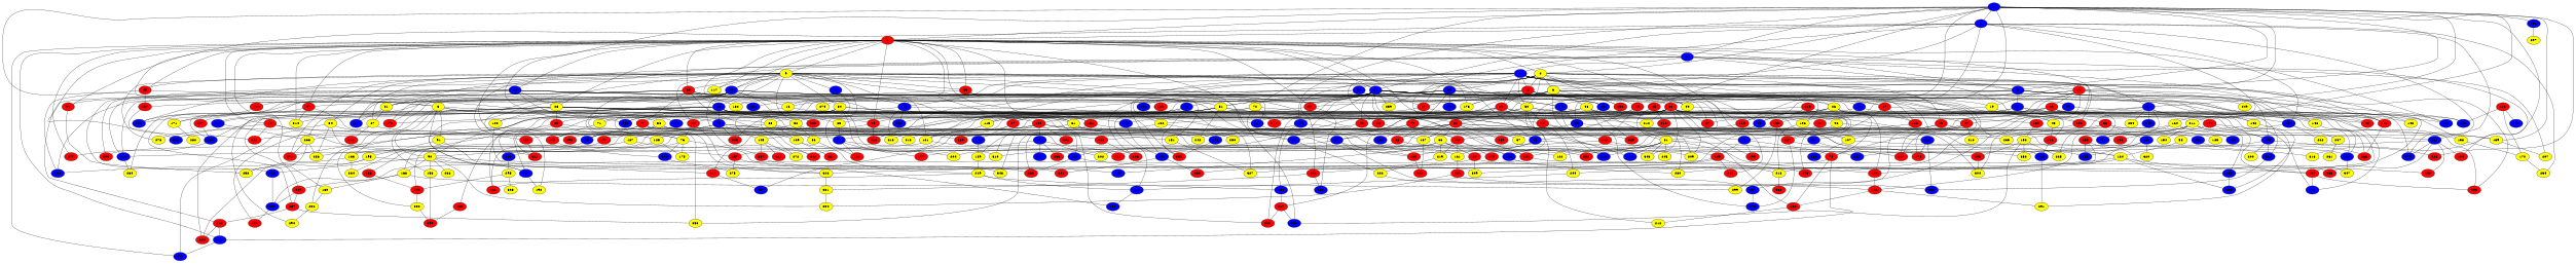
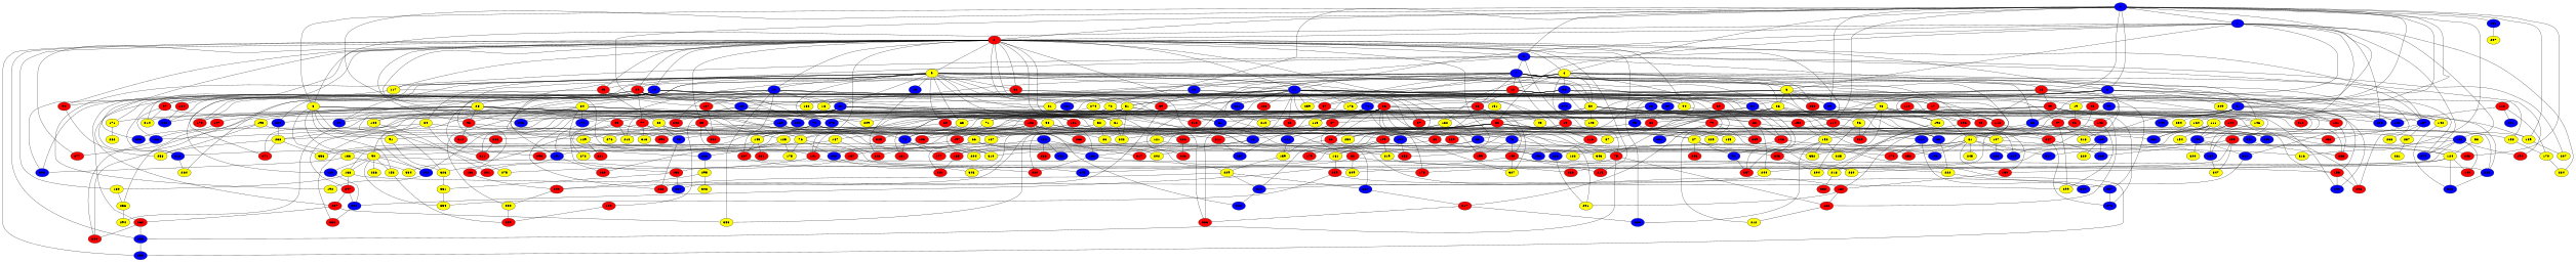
  graph {
    node [fillcolor=yellow style=filled]
    0 [fillcolor=blue]
    1 [fillcolor=blue]
    2 [fillcolor=red]
    3
    4
    5 [fillcolor=blue]
    8 [fillcolor=blue]
    18 [fillcolor=red]
    19
    29 [fillcolor=blue]
    41 [fillcolor=blue]
    46 [fillcolor=red]
    72
-   111 [label=811]
+   111
    114 [fillcolor=red]
    138 [fillcolor=blue]
    139
    163 [fillcolor=blue]
    248 [fillcolor=red]
    316
    346 [fillcolor=blue]
    6
    11 [fillcolor=blue]
    32 [fillcolor=red]
    38 [fillcolor=blue]
    123 [fillcolor=blue]
    164
    203 [fillcolor=blue]
    234
    279 [fillcolor=blue]
    9
    10 [fillcolor=blue]
    14 [fillcolor=blue]
    20 [fillcolor=red]
    28
    31
    33 [fillcolor=red]
    35 [fillcolor=red]
    39 [fillcolor=red]
    44
    45 [fillcolor=red]
    76
    85 [fillcolor=blue]
    93 [fillcolor=red]
    94 [fillcolor=red]
    97 [fillcolor=red]
    117
    131 [fillcolor=red]
    137 [fillcolor=blue]
    150 [fillcolor=red]
    180
    210
    215 [fillcolor=red]
    277 [fillcolor=red]
    281 [fillcolor=blue]
    303 [fillcolor=blue]
    314
    333 [fillcolor=blue]
    335 [fillcolor=blue]
    355 [fillcolor=blue]
    358 [fillcolor=red]
    58
    90
    91
    133
    153
    166 [fillcolor=red]
    273 [fillcolor=blue]
    275
    12 [fillcolor=red]
    24 [fillcolor=blue]
    30 [fillcolor=blue]
    50
    59 [fillcolor=red]
    75 [fillcolor=red]
    121
    132
    146
    246 [fillcolor=red]
    253 [fillcolor=red]
    259
    7 [fillcolor=blue]
    21
    143
    192
    194 [fillcolor=red]
    207
    223 [fillcolor=red]
    23 [fillcolor=blue]
    36 [fillcolor=red]
    54 [fillcolor=blue]
    80 [fillcolor=red]
    148 [fillcolor=red]
    188 [fillcolor=blue]
    224 [fillcolor=blue]
    249
    324 [fillcolor=blue]
    196
    101 [fillcolor=red]
    287 [fillcolor=red]
    40 [fillcolor=red]
    49 [fillcolor=red]
    95 [fillcolor=blue]
    190 [fillcolor=blue]
    267 [fillcolor=blue]
    56 [fillcolor=red]
    60 [fillcolor=red]
    141 [fillcolor=red]
    47 [fillcolor=red]
    240 [fillcolor=blue]
    254
    255 [fillcolor=red]
    285 [fillcolor=blue]
    318
    349 [fillcolor=blue]
    61 [fillcolor=blue]
    81
    312 [fillcolor=red]
    119 [fillcolor=blue]
    315 [fillcolor=red]
    77 [fillcolor=red]
    161
    214 [fillcolor=red]
    155 [fillcolor=red]
    232 [fillcolor=blue]
    235
    337 [fillcolor=blue]
    154
    124
    289 [fillcolor=red]
    297
    238
    167
    284 [fillcolor=blue]
    16
    26
    48
    78 [fillcolor=blue]
    176
    319 [fillcolor=blue]
    87 [fillcolor=red]
    296 [fillcolor=red]
    42 [fillcolor=red]
    43
    57 [fillcolor=red]
    67 [fillcolor=red]
    71
    92 [fillcolor=blue]
    128 [fillcolor=red]
    142
    257 [fillcolor=red]
    321 [fillcolor=blue]
    336 [fillcolor=red]
    107
    226 [fillcolor=red]
    37
    62 [fillcolor=blue]
    66
    68 [fillcolor=red]
    125
    217 [fillcolor=red]
    269 [fillcolor=red]
    280
    283 [fillcolor=blue]
    197 [fillcolor=red]
    352
    140 [fillcolor=red]
    286 [fillcolor=red]
    220 [fillcolor=red]
    13 [fillcolor=blue]
    22 [fillcolor=blue]
    27
    34
    51
    52
    64 [fillcolor=red]
    65
    74 [fillcolor=blue]
    84
    89 [fillcolor=blue]
    109 [fillcolor=red]
    118 [fillcolor=red]
    271 [fillcolor=red]
    276
    302 [fillcolor=blue]
    69 [fillcolor=blue]
    102 [fillcolor=blue]
    127 [fillcolor=red]
    158
    173 [fillcolor=red]
    208 [fillcolor=red]
    307 [fillcolor=red]
    353
    17 [fillcolor=red]
    70 [fillcolor=blue]
    171
    216 [fillcolor=blue]
    262 [fillcolor=red]
    292 [fillcolor=blue]
    293 [fillcolor=red]
    120 [fillcolor=blue]
    116 [fillcolor=red]
    129
    182
    306 [fillcolor=blue]
    100
    55 [fillcolor=red]
    83 [fillcolor=blue]
    147 [fillcolor=red]
    162 [fillcolor=blue]
    195
    104 [fillcolor=blue]
    242
    330 [fillcolor=red]
    151
    157 [fillcolor=red]
    332 [fillcolor=red]
    181 [fillcolor=red]
    230 [fillcolor=blue]
    115
    63
    309
    175
    200 [fillcolor=blue]
    165 [fillcolor=red]
    183 [fillcolor=red]
    258
    186 [fillcolor=blue]
    184 [fillcolor=red]
    298 [fillcolor=red]
    251 [fillcolor=blue]
    156 [fillcolor=red]
    237
    268
    152
    256
    98 [fillcolor=blue]
    105 [fillcolor=red]
    126 [fillcolor=blue]
    168
    236
    354
    326
    334
    359 [fillcolor=red]
    212
    25 [fillcolor=red]
    174 [fillcolor=red]
    264
    79 [fillcolor=red]
    99 [fillcolor=blue]
    270 [fillcolor=blue]
    274
    82 [fillcolor=red]
    144 [fillcolor=red]
    193 [fillcolor=blue]
    213
    313
    103 [fillcolor=red]
    198 [fillcolor=blue]
    250
    159
    189 [fillcolor=blue]
    15 [fillcolor=red]
    86
    136 [fillcolor=red]
    160 [fillcolor=red]
    191 [fillcolor=blue]
    206 [fillcolor=red]
    311 [fillcolor=red]
    108 [fillcolor=red]
    130 [fillcolor=red]
    211 [fillcolor=red]
    278 [fillcolor=blue]
    329 [fillcolor=red]
    325 [fillcolor=red]
    247 [fillcolor=red]
    327
    218
    322 [fillcolor=blue]
    73 [fillcolor=blue]
    185
    96
    145
    149 [fillcolor=red]
    265 [fillcolor=red]
    229
    263 [fillcolor=red]
    209
    290 [fillcolor=blue]
    331
    291
    260 [fillcolor=red]
    201 [fillcolor=red]
    304
    135 [fillcolor=red]
    178 [fillcolor=red]
    199 [fillcolor=red]
    343
    342 [fillcolor=red]
    227 [fillcolor=red]
    299
    340 [fillcolor=red]
    339 [fillcolor=blue]
    233 [fillcolor=blue]
    294
    205 [fillcolor=red]
    356
    122
    177 [fillcolor=red]
    172 [fillcolor=blue]
    204
    272
    310
    344 [fillcolor=red]
    350
    219
    179 [fillcolor=red]
    345 [fillcolor=blue]
    170
    348
    106 [fillcolor=blue]
    357 [fillcolor=blue]
    328 [fillcolor=blue]
    282
    347
    88 [fillcolor=red]
    112 [fillcolor=blue]
    300
    169 [fillcolor=blue]
    225
    202
    221 [fillcolor=red]
    323 [fillcolor=blue]
    231 [fillcolor=red]
    134 [fillcolor=blue]
    187
    243 [fillcolor=red]
    266 [fillcolor=red]
    228 [fillcolor=blue]
    222
    252 [fillcolor=red]
    301 [fillcolor=blue]
    317 [fillcolor=red]
    241 [fillcolor=red]
    245
    305 [fillcolor=blue]
    244
    53
    295
    320
    239 [fillcolor=red]
    338 [fillcolor=red]
    288 [fillcolor=red]
    351 [fillcolor=blue]
    110 [fillcolor=red]
    113 [fillcolor=red]
    341 [fillcolor=blue]
    261
    308
    0 -- 1
    0 -- 2
    0 -- 3
    0 -- 4
    0 -- 5
    0 -- 8
    0 -- 18
    0 -- 19
    0 -- 29
    0 -- 41
    0 -- 46
    0 -- 72
    0 -- 111
    0 -- 114
    0 -- 138
    0 -- 139
    0 -- 163
    0 -- 248
    0 -- 316
    0 -- 346
    1 -- 2
    1 -- 3
    1 -- 6
    1 -- 11
    1 -- 32
    1 -- 38
    1 -- 123
    1 -- 164
    1 -- 203
    1 -- 234
    1 -- 279
    2 -- 4
    2 -- 5
    2 -- 8
    2 -- 11
    2 -- 9
    2 -- 10
    2 -- 14
    2 -- 20
    2 -- 28
    2 -- 31
    2 -- 33
    2 -- 35
    2 -- 39
    2 -- 44
    2 -- 45
    2 -- 76
    2 -- 85
    2 -- 93
    2 -- 94
    2 -- 97
    2 -- 117
    2 -- 131
    2 -- 137
    2 -- 150
    2 -- 180
    2 -- 210
    2 -- 215
    2 -- 277
    2 -- 281
    2 -- 303
    2 -- 314
    2 -- 333
    2 -- 335
    2 -- 355
    2 -- 358
    3 -- 58
    3 -- 90
    3 -- 91
    3 -- 133
    3 -- 153
    3 -- 166
    3 -- 273
    3 -- 275
    4 -- 18
    4 -- 41
    4 -- 6
    4 -- 12
    4 -- 24
    4 -- 30
    4 -- 50
    4 -- 59
    4 -- 75
    4 -- 121
    4 -- 132
    4 -- 146
    4 -- 246
    4 -- 253
    4 -- 259
    5 -- 8
    5 -- 7
    5 -- 21
    5 -- 143
    5 -- 192
    5 -- 194
    5 -- 207
    5 -- 223
    8 -- 203
    8 -- 23
    8 -- 36
    8 -- 54
    8 -- 80
    8 -- 148
    8 -- 188
    8 -- 224
    8 -- 249
    8 -- 324
    18 -- 39
    18 -- 196
    18 -- 101
    18 -- 287
    18 -- 40
    18 -- 49
    18 -- 95
    18 -- 190
    18 -- 267
    19 -- 38
    19 -- 56
    29 -- 137
    29 -- 60
    41 -- 141
    41 -- 47
    41 -- 240
    41 -- 254
    41 -- 255
    41 -- 285
    41 -- 318
    41 -- 349
    46 -- 61
    46 -- 81
    46 -- 312
    72 -- 119
    72 -- 315
    72 -- 77
    72 -- 161
    72 -- 214
    111 -- 190
    111 -- 155
    111 -- 232
    111 -- 235
    111 -- 337
    111 -- 154
    114 -- 124
    114 -- 289
    138 -- 297
    139 -- 207
    163 -- 238
    163 -- 167
    163 -- 284
    6 -- 29
    6 -- 32
    6 -- 253
    6 -- 196
    6 -- 119
    6 -- 16
    6 -- 26
    6 -- 48
    6 -- 78
    6 -- 176
    6 -- 319
    11 -- 163
    11 -- 44
    11 -- 85
    11 -- 281
    11 -- 259
    11 -- 21
    11 -- 36
    11 -- 54
    11 -- 141
    11 -- 315
    11 -- 155
    11 -- 87
    11 -- 296
    11 -- 42
    11 -- 43
    11 -- 57
    11 -- 67
    11 -- 71
    11 -- 92
    11 -- 128
    11 -- 142
    11 -- 257
    11 -- 321
    11 -- 336
    32 -- 167
    32 -- 107
    32 -- 226
    32 -- 37
    32 -- 62
    32 -- 66
    32 -- 68
    32 -- 125
    32 -- 217
    32 -- 269
    32 -- 280
    32 -- 283
    38 -- 123
    38 -- 81
    38 -- 197
    123 -- 279
    123 -- 194
    123 -- 352
    123 -- 140
    123 -- 286
    164 -- 232
    164 -- 283
    164 -- 220
    9 -- 114
    9 -- 11
    9 -- 10
    9 -- 20
    9 -- 33
    9 -- 45
    9 -- 117
    9 -- 50
    9 -- 121
    9 -- 61
    9 -- 176
    9 -- 13
    9 -- 22
    9 -- 27
    9 -- 34
    9 -- 51
    9 -- 52
    9 -- 64
    9 -- 65
    9 -- 74
    9 -- 84
    9 -- 89
    9 -- 109
    9 -- 118
    9 -- 271
    9 -- 276
    9 -- 302
    10 -- 279
    10 -- 21
    10 -- 16
    10 -- 89
    10 -- 69
    10 -- 102
    10 -- 127
    10 -- 158
    10 -- 173
    10 -- 208
    10 -- 307
    10 -- 353
    14 -- 28
    14 -- 40
    14 -- 69
    14 -- 173
    14 -- 17
    14 -- 70
    14 -- 171
    14 -- 216
    14 -- 262
    14 -- 292
    14 -- 293
    20 -- 31
    20 -- 94
    20 -- 77
    20 -- 22
    20 -- 216
    20 -- 120
    20 -- 116
    20 -- 129
    20 -- 182
    20 -- 306
    28 -- 93
    28 -- 131
    28 -- 314
    28 -- 61
    28 -- 226
    28 -- 302
    28 -- 171
    28 -- 100
    28 -- 55
    28 -- 83
    28 -- 147
    28 -- 162
-   91 -- 195
+   28 -- 195
    31 -- 104
    31 -- 242
    31 -- 330
    33 -- 62
    33 -- 182
    33 -- 151
    35 -- 276
    35 -- 83
    35 -- 157
    35 -- 332
    39 -- 181
    39 -- 230
    44 -- 203
    44 -- 115
    45 -- 127
    45 -- 306
    45 -- 63
    76 -- 90
    76 -- 309
    76 -- 175
    76 -- 200
    85 -- 316
    85 -- 161
    85 -- 165
    93 -- 214
    93 -- 109
    93 -- 183
    94 -- 258
    97 -- 314
    97 -- 125
    97 -- 186
    117 -- 165
    117 -- 184
    131 -- 298
    131 -- 251
    137 -- 156
    137 -- 237
    137 -- 268
    150 -- 152
    180 -- 256
    335 -- 355
    58 -- 232
-   58 -- 151
+   58 -- 27
    58 -- 98
    58 -- 105
    90 -- 153
    90 -- 285
    90 -- 102
    90 -- 126
    90 -- 168
    90 -- 236
    90 -- 354
    91 -- 326
    133 -- 306
    133 -- 334
    153 -- 359
    166 -- 212
    12 -- 19
    12 -- 287
    12 -- 176
    12 -- 87
    12 -- 51
    12 -- 17
    12 -- 256
    12 -- 25
    12 -- 174
    24 -- 39
    24 -- 44
    24 -- 97
    24 -- 69
    24 -- 264
    30 -- 93
    30 -- 54
    30 -- 47
    30 -- 37
    30 -- 51
    30 -- 326
    30 -- 79
    30 -- 99
    30 -- 270
    30 -- 274
    50 -- 143
    50 -- 212
    50 -- 82
    50 -- 144
    50 -- 193
    50 -- 213
    50 -- 313
    59 -- 269
    59 -- 115
    59 -- 103
    75 -- 335
    75 -- 166
    75 -- 309
    121 -- 216
    121 -- 198
    132 -- 250
    132 -- 159
    146 -- 189
    7 -- 38
    7 -- 137
    7 -- 12
    7 -- 50
    7 -- 101
    7 -- 60
    7 -- 16
    7 -- 26
    7 -- 87
    7 -- 296
    7 -- 120
    7 -- 126
    7 -- 25
    7 -- 15
    7 -- 86
    7 -- 136
    7 -- 160
    7 -- 191
    7 -- 206
    21 -- 27
    21 -- 89
    223 -- 311
    23 -- 146
    23 -- 40
    23 -- 71
    23 -- 74
    36 -- 210
    36 -- 273
    36 -- 42
    36 -- 43
    36 -- 57
    36 -- 62
    36 -- 68
    36 -- 64
    36 -- 102
    36 -- 206
    36 -- 209
    36 -- 291
    36 -- 135
    36 -- 178
    36 -- 199
    36 -- 343
    54 -- 95
    54 -- 329
    54 -- 342
    54 -- 227
    80 -- 155
    80 -- 309
    80 -- 136
    148 -- 227
    148 -- 299
    148 -- 340
    224 -- 238
    324 -- 339
    196 -- 218
    101 -- 263
    49 -- 139
    49 -- 57
    49 -- 142
    49 -- 104
    49 -- 263
    49 -- 88
    95 -- 348
    95 -- 112
    190 -- 248
    190 -- 324
    190 -- 310
    190 -- 300
    267 -- 278
    56 -- 85
    56 -- 285
    56 -- 169
    56 -- 225
    60 -- 168
    60 -- 174
    141 -- 286
    141 -- 326
    47 -- 318
    47 -- 167
    47 -- 107
    47 -- 299
    255 -- 280
    255 -- 347
    255 -- 305
    285 -- 328
    61 -- 122
    81 -- 119
    81 -- 337
    81 -- 193
    81 -- 130
    81 -- 343
    81 -- 122
    81 -- 252
    81 -- 245
    77 -- 98
    77 -- 313
    77 -- 311
    77 -- 202
    161 -- 239
    155 -- 240
    155 -- 206
    124 -- 140
    124 -- 130
    124 -- 328
    124 -- 244
    238 -- 271
    238 -- 258
    238 -- 356
    167 -- 241
    284 -- 317
    16 -- 336
    16 -- 173
    26 -- 114
    26 -- 75
    26 -- 67
    26 -- 118
    26 -- 108
    26 -- 130
    48 -- 196
    48 -- 81
    48 -- 65
    48 -- 198
    48 -- 211
    48 -- 278
    48 -- 329
    78 -- 358
    78 -- 115
    78 -- 325
    78 -- 247
    78 -- 327
    176 -- 242
    319 -- 322
    87 -- 146
    87 -- 186
    296 -- 304
    42 -- 162
    43 -- 116
    67 -- 106
    67 -- 357
    71 -- 105
    92 -- 287
    142 -- 328
    257 -- 353
    257 -- 262
    107 -- 189
    107 -- 323
    226 -- 246
    62 -- 165
    62 -- 160
    62 -- 202
    66 -- 133
    66 -- 80
    66 -- 191
-   66 -- 209
    66 -- 219
    68 -- 157
    68 -- 343
    125 -- 175
    125 -- 228
    197 -- 356
    13 -- 342
    22 -- 31
    22 -- 90
    22 -- 224
    22 -- 101
    22 -- 238
    22 -- 107
    22 -- 52
    22 -- 70
    22 -- 100
    22 -- 233
    22 -- 294
    27 -- 355
    27 -- 92
    27 -- 205
    34 -- 303
    34 -- 298
    34 -- 311
    34 -- 356
    51 -- 111
    51 -- 208
    51 -- 292
    51 -- 55
    51 -- 242
    51 -- 63
    51 -- 82
    52 -- 139
    52 -- 197
    52 -- 86
    64 -- 76
    64 -- 322
    65 -- 74
    74 -- 162
    74 -- 181
    74 -- 177
    84 -- 346
    84 -- 108
    84 -- 172
    84 -- 204
    84 -- 272
    84 -- 310
    84 -- 344
    84 -- 350
    109 -- 161
    109 -- 198
    109 -- 219
    109 -- 179
    109 -- 345
    118 -- 227
    69 -- 132
    69 -- 240
    102 -- 192
    127 -- 332
    158 -- 170
    307 -- 348
    17 -- 118
    17 -- 189
    17 -- 260
    70 -- 91
    70 -- 223
    70 -- 235
    70 -- 289
    70 -- 325
    70 -- 145
    171 -- 282
    216 -- 264
    262 -- 335
    262 -- 344
    120 -- 271
    120 -- 292
    120 -- 213
    120 -- 209
    116 -- 233
    129 -- 141
    129 -- 221
    100 -- 201
    55 -- 76
    55 -- 334
    55 -- 213
    55 -- 228
    83 -- 222
    147 -- 186
    162 -- 220
    162 -- 178
    195 -- 258
    195 -- 211
    195 -- 344
    104 -- 358
    151 -- 327
    157 -- 275
    157 -- 345
    115 -- 121
    63 -- 129
    63 -- 98
    63 -- 86
    63 -- 73
    200 -- 220
    165 -- 241
    183 -- 340
    186 -- 277
    184 -- 302
    251 -- 263
    237 -- 261
    152 -- 333
    152 -- 352
    152 -- 225
    152 -- 243
    256 -- 294
    98 -- 265
    105 -- 200
    126 -- 290
    168 -- 180
    168 -- 247
    168 -- 299
    326 -- 331
    25 -- 32
    25 -- 150
    25 -- 250
    25 -- 96
    25 -- 145
    25 -- 149
    25 -- 265
    79 -- 83
    79 -- 252
    79 -- 301
    79 -- 317
    99 -- 188
    99 -- 218
    274 -- 346
    82 -- 156
    82 -- 103
    82 -- 244
    144 -- 190
    144 -- 158
    144 -- 152
    103 -- 124
    103 -- 204
    198 -- 280
    159 -- 229
    189 -- 347
    15 -- 353
    15 -- 73
    15 -- 185
    86 -- 229
    136 -- 230
    136 -- 331
    160 -- 166
    160 -- 291
    191 -- 260
    191 -- 201
    108 -- 352
    108 -- 332
    108 -- 310
    108 -- 134
    108 -- 187
    108 -- 243
    108 -- 266
    130 -- 160
    211 -- 357
    247 -- 257
    247 -- 290
    218 -- 338
    73 -- 75
    73 -- 149
    73 -- 199
    96 -- 329
    96 -- 304
    145 -- 307
    145 -- 272
    145 -- 231
    149 -- 215
    149 -- 327
    149 -- 218
    149 -- 290
    229 -- 284
    229 -- 319
    229 -- 265
    290 -- 330
    331 -- 354
    135 -- 359
    227 -- 278
    227 -- 305
    340 -- 350
    233 -- 291
    172 -- 191
    350 -- 359
    219 -- 222
    170 -- 234
    106 -- 159
    88 -- 109
    112 -- 174
    112 -- 339
    169 -- 178
    169 -- 305
    169 -- 320
    134 -- 217
    134 -- 177
    134 -- 288
    134 -- 351
    187 -- 293
    187 -- 342
    243 -- 304
    228 -- 295
    222 -- 267
    317 -- 333
    317 -- 336
    244 -- 319
    53 -- 124
    295 -- 340
    295 -- 308
    239 -- 354
    239 -- 339
    110 -- 148
    110 -- 296
    110 -- 172
    113 -- 188
    113 -- 170
    113 -- 341
  }
